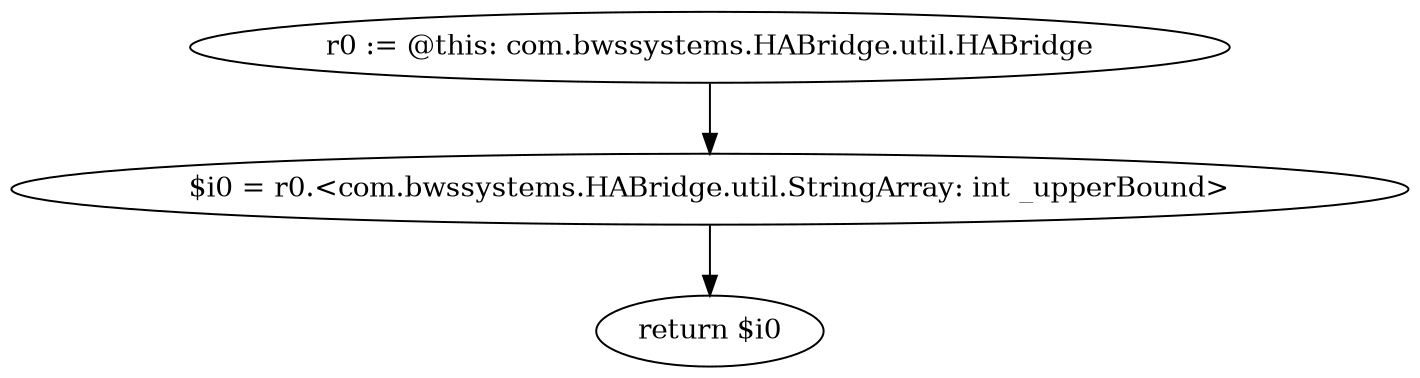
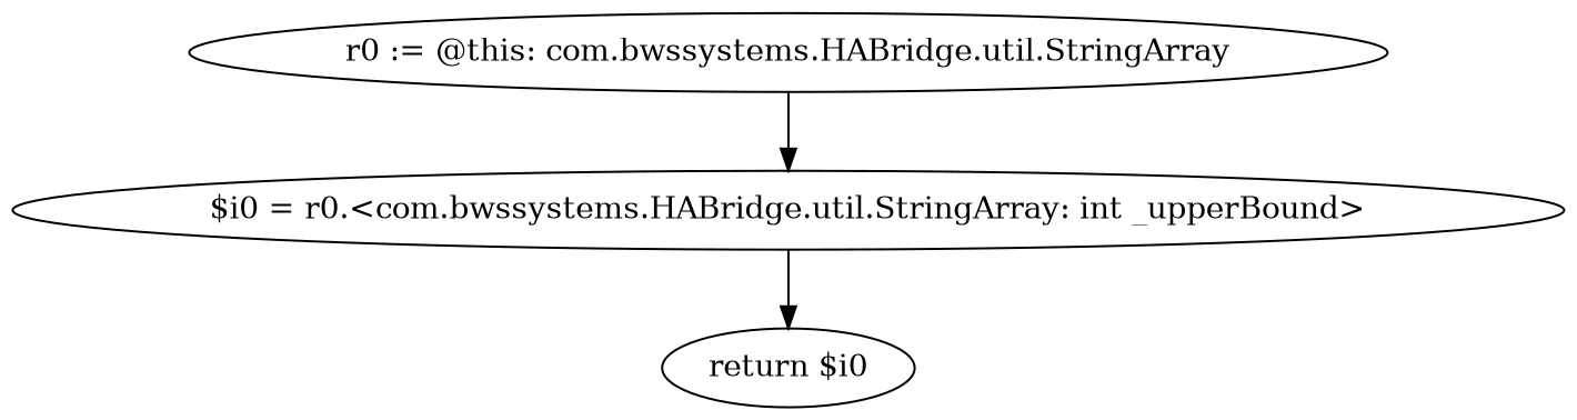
  digraph {
-   "r0 := @this: com.bwssystems.HABridge.util.StringArray" [label="r0 := @this: com.bwssystems.HABridge.util.HABridge"]
+   "r0 := @this: com.bwssystems.HABridge.util.StringArray"
    "$i0 = r0.<com.bwssystems.HABridge.util.StringArray: int _upperBound>"
    "return $i0"
    "r0 := @this: com.bwssystems.HABridge.util.StringArray" -> "$i0 = r0.<com.bwssystems.HABridge.util.StringArray: int _upperBound>"
    "$i0 = r0.<com.bwssystems.HABridge.util.StringArray: int _upperBound>" -> "return $i0"
  }
